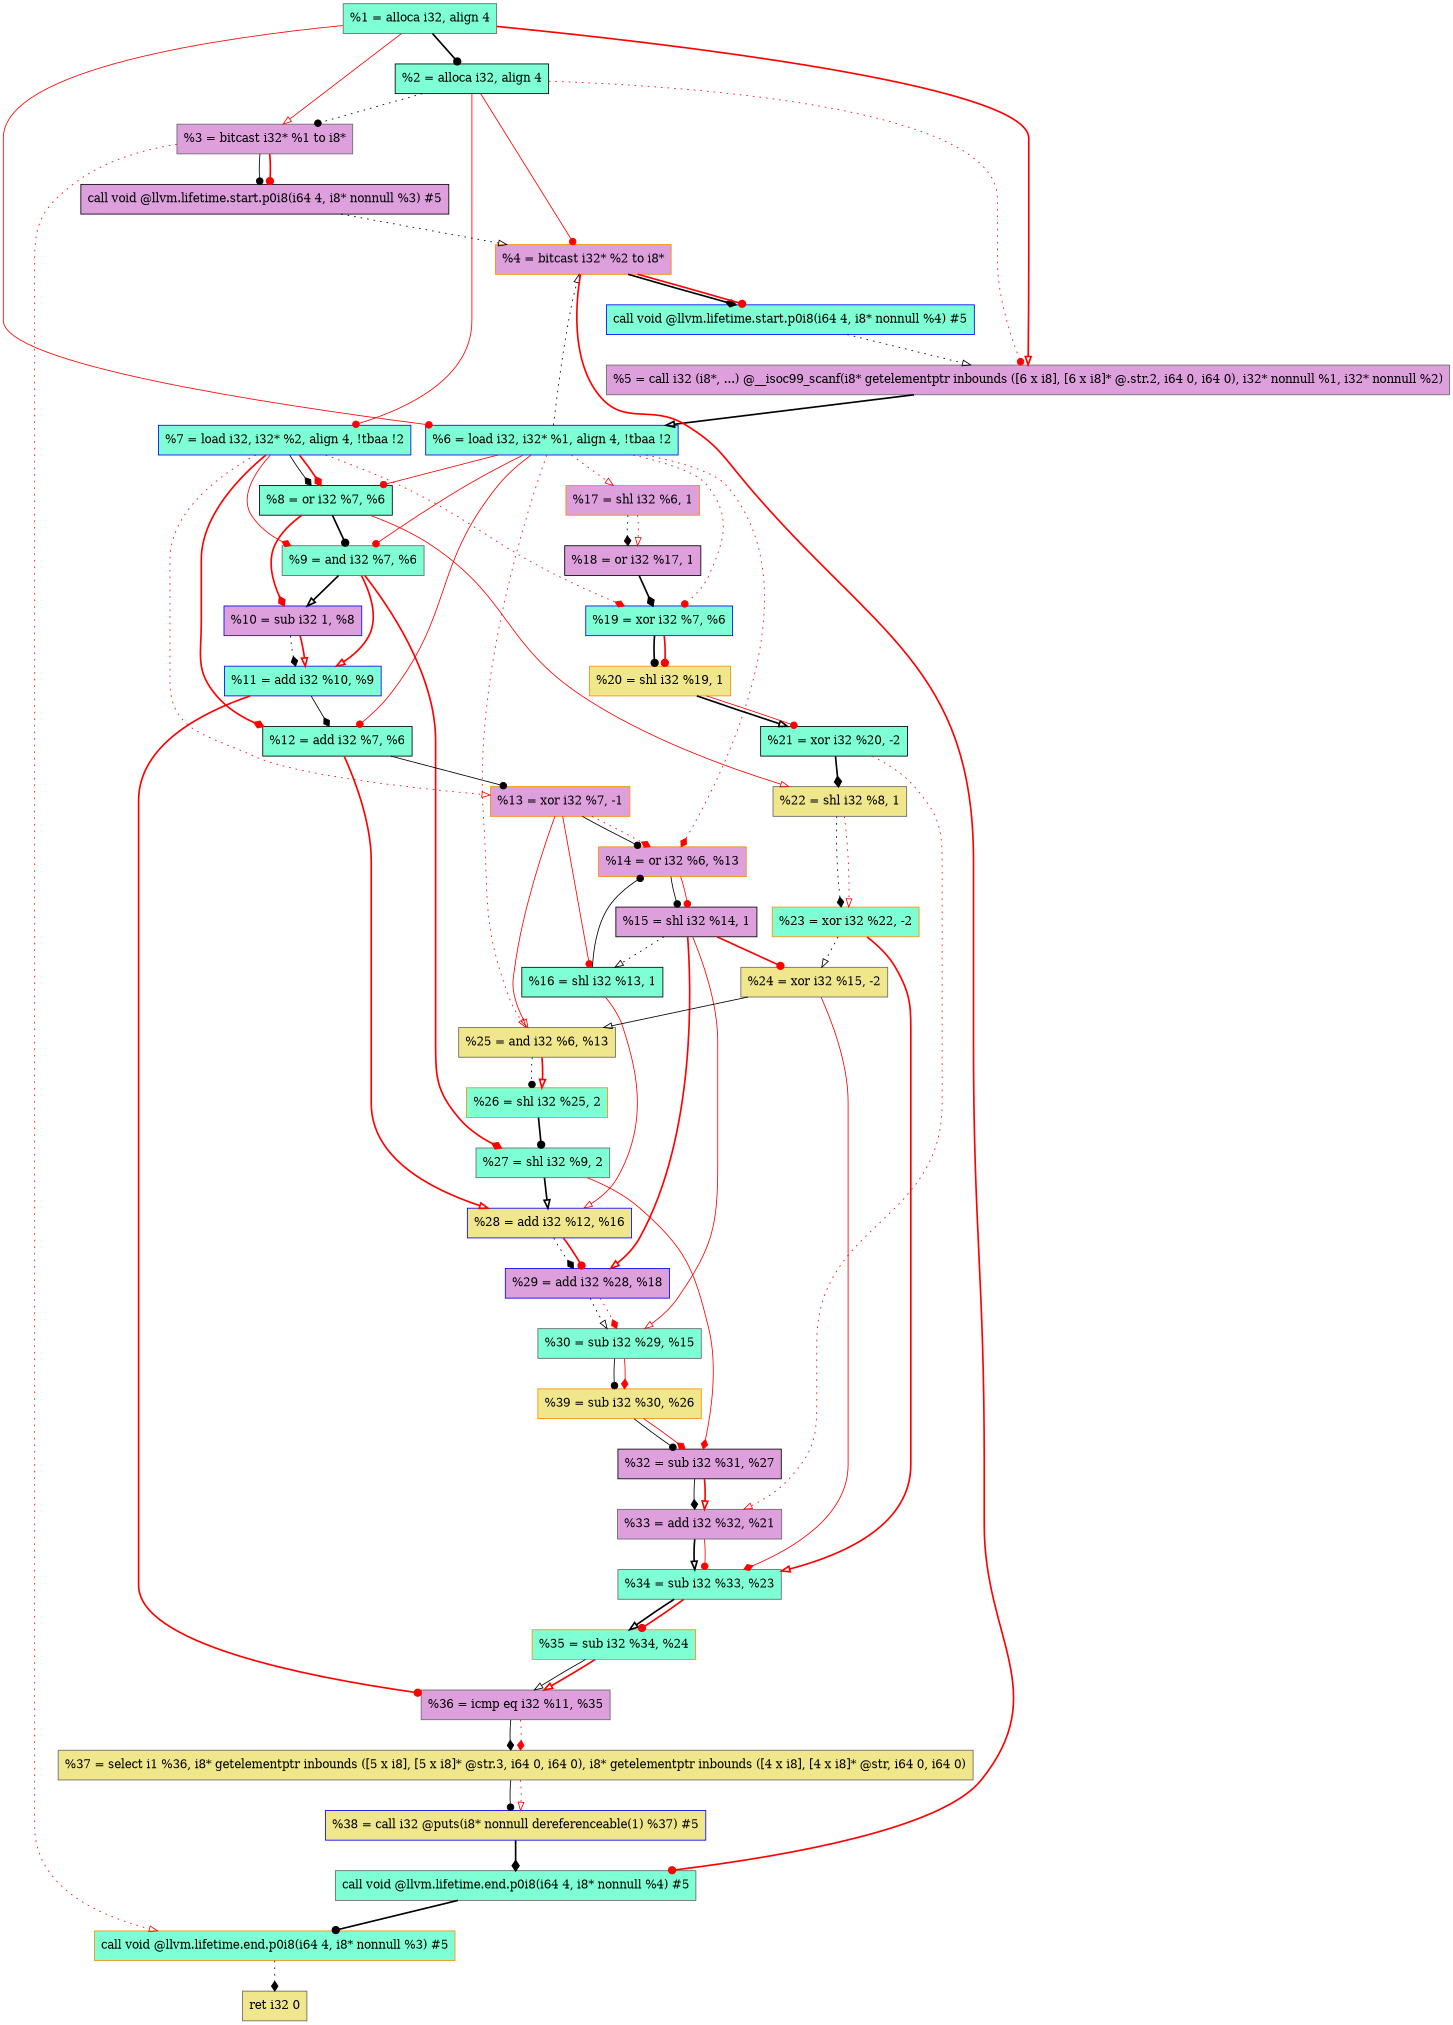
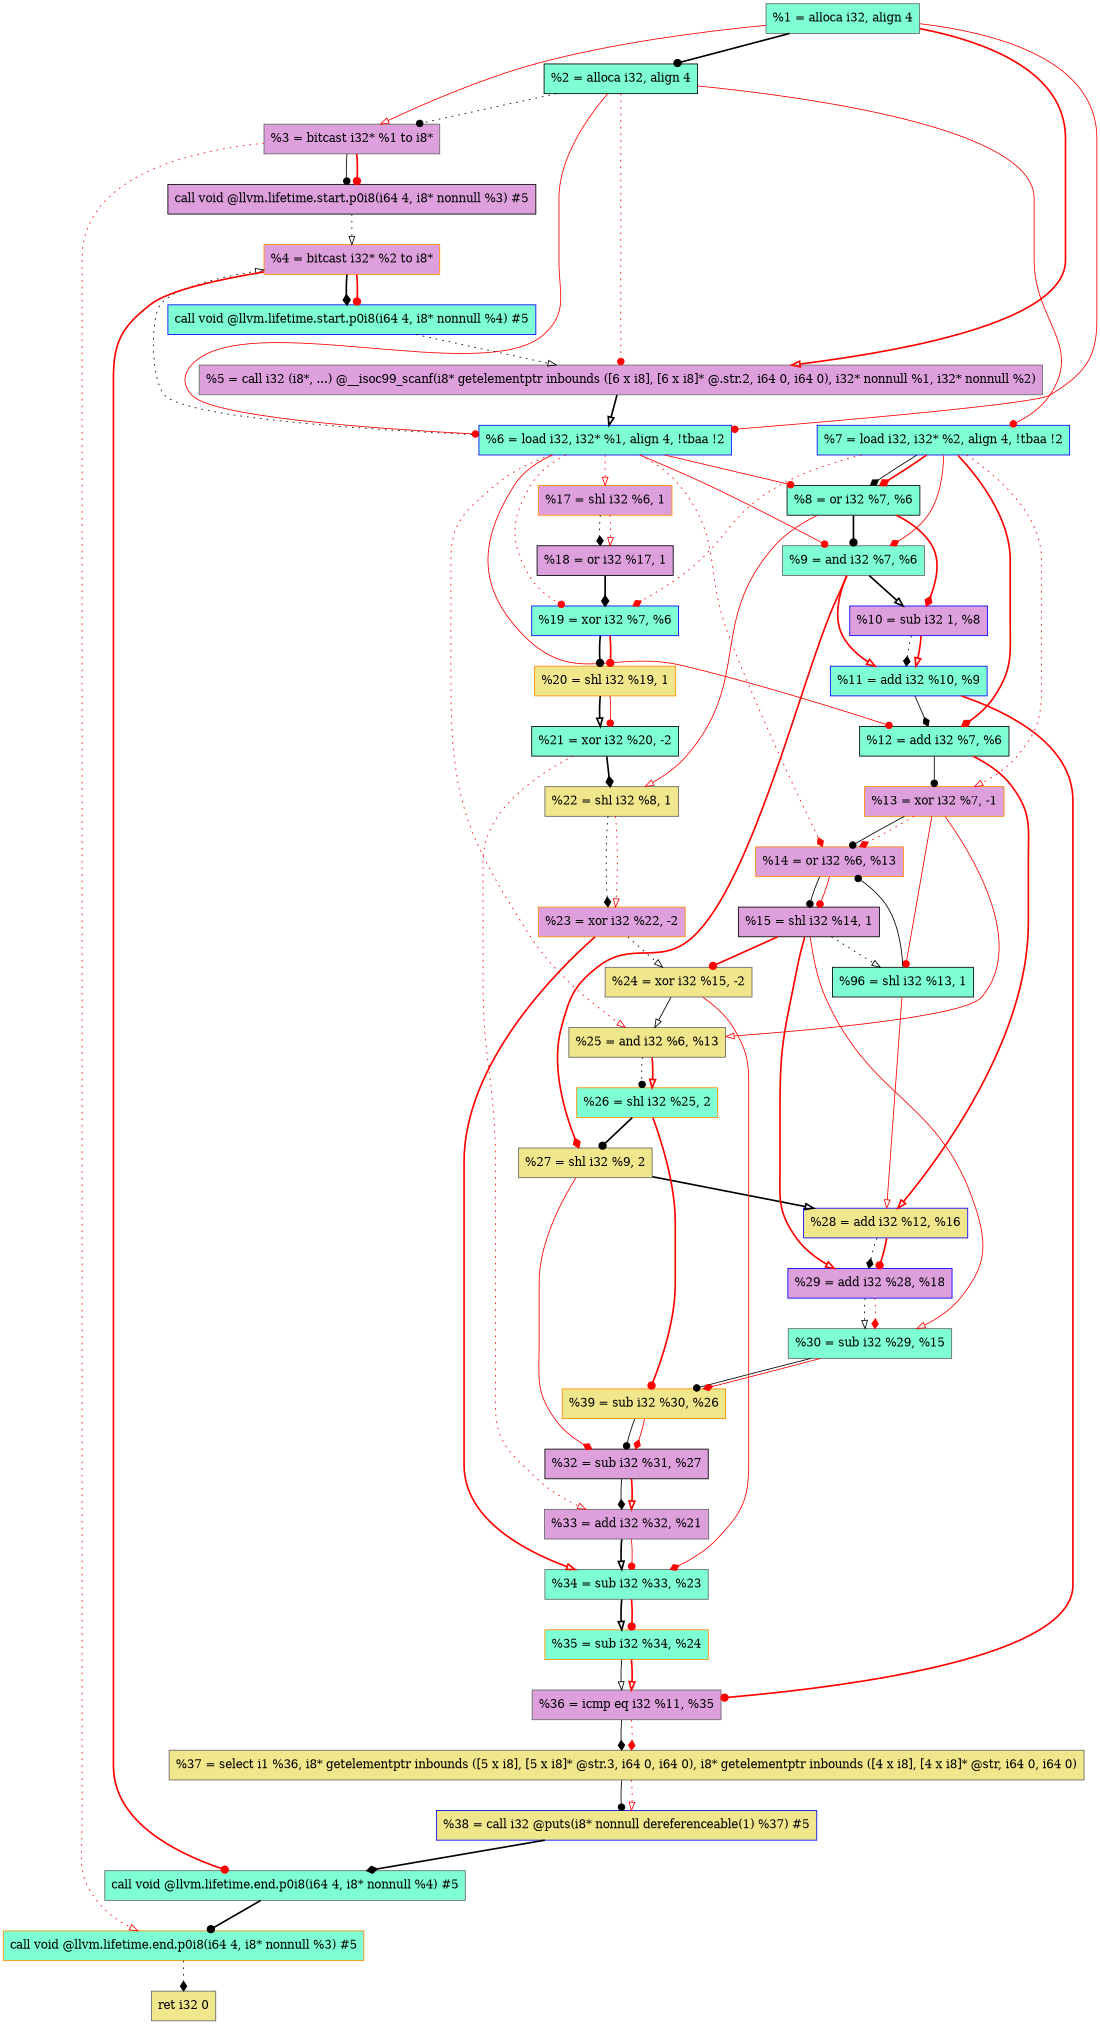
  digraph {
    node [color=gray40 fillcolor=aquamarine shape=record style=filled]
    edge [arrowhead=dot style=bold color=red]
    n1 [label="  %1 = alloca i32, align 4"]
    n2 [color=black label="  %2 = alloca i32, align 4"]
    n3 [fillcolor=plum label="  %3 = bitcast i32* %1 to i8*"]
    n4 [fillcolor=plum label="  %5 = call i32 (i8*, ...) @__isoc99_scanf(i8* getelementptr inbounds ([6 x i8], [6 x i8]* @.str.2, i64 0, i64 0), i32* nonnull %1, i32* nonnull %2)"]
    n5 [color=blue label="  %6 = load i32, i32* %1, align 4, !tbaa !2"]
    n6 [color=darkorange fillcolor=plum label="  %4 = bitcast i32* %2 to i8*"]
    n7 [color=blue label="  %7 = load i32, i32* %2, align 4, !tbaa !2"]
    n8 [color=black fillcolor=plum label="  call void @llvm.lifetime.start.p0i8(i64 4, i8* nonnull %3) #5"]
    n9 [color=darkorange label="  call void @llvm.lifetime.end.p0i8(i64 4, i8* nonnull %3) #5"]
    n10 [color=black label="  %8 = or i32 %7, %6"]
    n11 [label="  %9 = and i32 %7, %6"]
    n12 [color=black label="  %12 = add i32 %7, %6"]
    n13 [color=darkorange fillcolor=plum label="  %14 = or i32 %6, %13"]
    n14 [color=darkorange fillcolor=plum label="  %17 = shl i32 %6, 1"]
    n15 [color=blue label="  %19 = xor i32 %7, %6"]
    n16 [fillcolor=khaki label="  %25 = and i32 %6, %13"]
    n17 [color=blue label="  call void @llvm.lifetime.start.p0i8(i64 4, i8* nonnull %4) #5"]
    n18 [label="  call void @llvm.lifetime.end.p0i8(i64 4, i8* nonnull %4) #5"]
    n19 [color=darkorange fillcolor=plum label="  %13 = xor i32 %7, -1"]
    n20 [fillcolor=khaki label="  ret i32 0"]
    n21 [color=blue fillcolor=plum label="  %10 = sub i32 1, %8"]
    n22 [fillcolor=khaki label="  %22 = shl i32 %8, 1"]
    n23 [color=blue label="  %11 = add i32 %10, %9"]
-   n24 [label="  %27 = shl i32 %9, 2"]
+   n24 [fillcolor=khaki label="  %27 = shl i32 %9, 2"]
    n25 [color=blue fillcolor=khaki label="  %28 = add i32 %12, %16"]
    n26 [color=black fillcolor=plum label="  %15 = shl i32 %14, 1"]
    n27 [color=black fillcolor=plum label="  %18 = or i32 %17, 1"]
    n28 [color=darkorange fillcolor=khaki label="  %20 = shl i32 %19, 1"]
    n29 [color=darkorange label="  %26 = shl i32 %25, 2"]
-   n30 [color=black label="  %16 = shl i32 %13, 1"]
-   n31 [color=darkorange label="  %23 = xor i32 %22, -2"]
+   n30 [color=black label="%96 = shl i32 %13, 1"]
+   n31 [color=darkorange fillcolor=plum label="  %23 = xor i32 %22, -2"]
    n32 [fillcolor=plum label="  %36 = icmp eq i32 %11, %35"]
    n33 [color=black fillcolor=plum label="  %32 = sub i32 %31, %27"]
    n34 [fillcolor=khaki label="  %37 = select i1 %36, i8* getelementptr inbounds ([5 x i8], [5 x i8]* @str.3, i64 0, i64 0), i8* getelementptr inbounds ([4 x i8], [4 x i8]* @str, i64 0, i64 0)"]
    n35 [color=blue fillcolor=plum label="  %29 = add i32 %28, %18"]
    n36 [fillcolor=khaki label="  %24 = xor i32 %15, -2"]
    n37 [label="  %30 = sub i32 %29, %15"]
    n38 [label="  %34 = sub i32 %33, %23"]
    n39 [color=darkorange fillcolor=khaki label="%39 = sub i32 %30, %26"]
    n40 [color=black label="  %21 = xor i32 %20, -2"]
    n41 [fillcolor=plum label="  %33 = add i32 %32, %21"]
    n42 [color=darkorange label="  %35 = sub i32 %34, %24"]
    n43 [color=blue fillcolor=khaki label="  %38 = call i32 @puts(i8* nonnull dereferenceable(1) %37) #5"]
    n1 -> n2 [color=""]
    n1 -> n3 [arrowhead=onormal style=solid]
    n1 -> n4 [arrowhead=onormal]
    n1 -> n5 [style=solid]
    n2 -> n3 [style=dotted color=""]
    n2 -> n4 [style=dotted]
-   n2 -> n6 [style=solid]
+   n2 -> n5 [style=solid]
    n2 -> n7 [style=solid]
    n3 -> n8 [style=solid color=""]
    n3 -> n8
    n3 -> n9 [arrowhead=onormal style=dotted]
    n4 -> n5 [arrowhead=onormal color=""]
    n5 -> n6 [arrowhead=onormal style=dotted color=""]
    n5 -> n10 [style=solid]
    n5 -> n11 [style=solid]
    n5 -> n12 [style=solid]
    n5 -> n13 [arrowhead=diamond style=dotted]
    n5 -> n14 [arrowhead=onormal style=dotted]
    n5 -> n15 [style=dotted]
    n5 -> n16 [arrowhead=onormal style=dotted]
    n6 -> n17 [arrowhead=diamond color=""]
    n6 -> n17
    n6 -> n18
    n7 -> n10 [arrowhead=diamond style=solid color=""]
    n7 -> n10 [arrowhead=diamond]
    n7 -> n11 [arrowhead=diamond style=solid]
    n7 -> n12 [arrowhead=diamond]
    n7 -> n15 [arrowhead=diamond style=dotted]
    n7 -> n19 [arrowhead=onormal style=dotted]
    n8 -> n6 [arrowhead=onormal style=dotted color=""]
    n9 -> n20 [arrowhead=diamond style=dotted color=""]
    n10 -> n11 [color=""]
    n10 -> n21 [arrowhead=diamond]
    n10 -> n22 [arrowhead=onormal style=solid]
    n11 -> n21 [arrowhead=onormal color=""]
    n11 -> n23 [arrowhead=onormal]
    n11 -> n24 [arrowhead=diamond]
    n12 -> n19 [style=solid color=""]
    n12 -> n25 [arrowhead=onormal]
    n13 -> n26 [style=solid color=""]
    n13 -> n26 [style=solid]
    n14 -> n27 [arrowhead=diamond style=dotted color=""]
    n14 -> n27 [arrowhead=onormal style=dotted]
    n15 -> n28 [color=""]
    n15 -> n28
    n16 -> n29 [style=dotted color=""]
    n16 -> n29 [arrowhead=onormal]
    n17 -> n4 [arrowhead=onormal style=dotted color=""]
    n18 -> n9 [color=""]
    n19 -> n13 [style=solid color=""]
    n19 -> n13 [arrowhead=diamond style=dotted]
    n19 -> n16 [arrowhead=onormal style=solid]
    n19 -> n30 [style=solid]
    n21 -> n23 [arrowhead=diamond style=dotted color=""]
    n21 -> n23 [arrowhead=onormal]
    n22 -> n31 [arrowhead=diamond style=dotted color=""]
    n22 -> n31 [arrowhead=onormal style=dotted]
    n23 -> n12 [arrowhead=diamond style=solid color=""]
    n23 -> n32
    n24 -> n25 [arrowhead=onormal color=""]
    n24 -> n33 [arrowhead=diamond style=solid]
    n25 -> n35 [arrowhead=diamond style=dotted color=""]
    n25 -> n35
    n26 -> n30 [arrowhead=onormal style=dotted color=""]
    n26 -> n35 [arrowhead=onormal]
    n26 -> n36
    n26 -> n37 [arrowhead=onormal style=solid]
    n27 -> n15 [arrowhead=diamond color=""]
    n28 -> n40 [arrowhead=onormal color=""]
    n28 -> n40 [style=solid]
    n29 -> n24 [color=""]
+   n29 -> n39
    n30 -> n13 [style=solid color=""]
    n30 -> n25 [arrowhead=onormal style=solid]
    n31 -> n36 [arrowhead=onormal style=dotted color=""]
    n31 -> n38 [arrowhead=onormal]
    n32 -> n34 [arrowhead=diamond style=solid color=""]
    n32 -> n34 [arrowhead=diamond style=dotted]
    n33 -> n41 [arrowhead=diamond style=solid color=""]
    n33 -> n41 [arrowhead=onormal]
    n34 -> n43 [style=solid color=""]
    n34 -> n43 [arrowhead=onormal style=dotted]
    n35 -> n37 [arrowhead=onormal style=dotted color=""]
    n35 -> n37 [arrowhead=diamond style=dotted]
    n36 -> n16 [arrowhead=onormal style=solid color=""]
    n36 -> n38 [arrowhead=diamond style=solid]
    n37 -> n39 [style=solid color=""]
    n37 -> n39 [arrowhead=diamond style=solid]
    n38 -> n42 [arrowhead=onormal color=""]
    n38 -> n42
    n39 -> n33 [style=solid color=""]
    n39 -> n33 [arrowhead=diamond style=solid]
    n40 -> n22 [arrowhead=diamond color=""]
    n40 -> n41 [arrowhead=onormal style=dotted]
    n41 -> n38 [arrowhead=onormal color=""]
    n41 -> n38 [style=solid]
    n42 -> n32 [arrowhead=onormal style=solid color=""]
    n42 -> n32 [arrowhead=onormal]
    n43 -> n18 [arrowhead=diamond color=""]
  }
